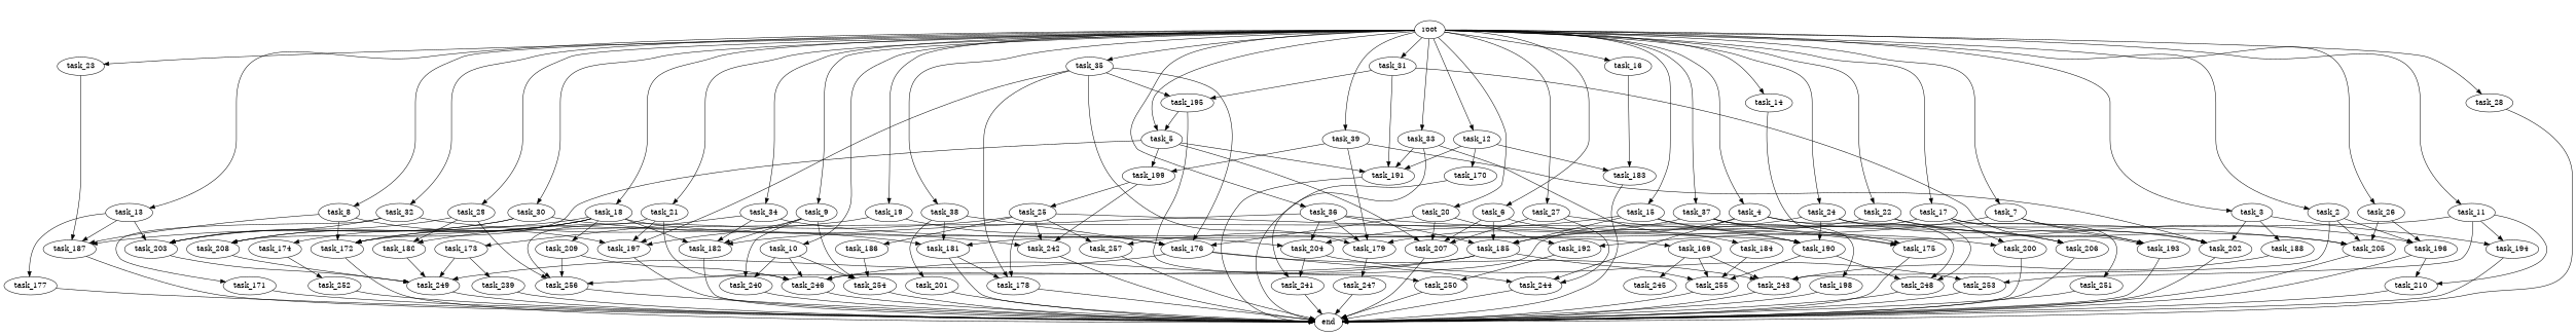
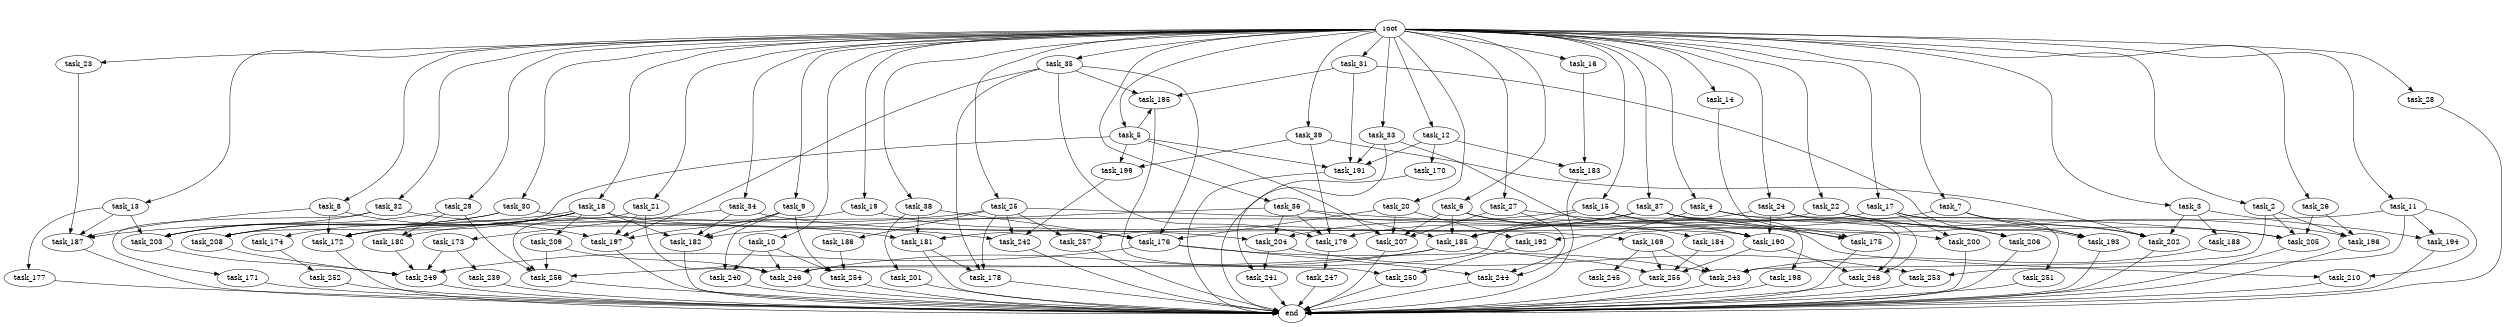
  digraph {
    task_208
    task_249
    end
    task_9
    task_182
    task_240
    task_197
    task_254
    task_191
    task_247
    task_27
    task_207
    task_175
    task_244
    task_251
    task_4
    task_206
    task_248
    task_2
    task_243
    task_196
    task_205
    task_13
    task_177
    task_187
    task_203
    task_256
    task_186
    task_6
    task_185
    task_210
    task_184
    task_246
    task_255
    task_32
    task_181
    task_171
    task_178
    task_20
    task_192
    task_176
    task_250
    task_188
    task_33
    task_190
    task_241
    task_183
    task_31
    task_195
    task_193
    task_14
    task_36
    task_179
    task_204
    task_253
    task_16
    task_198
    task_170
    task_15
    task_200
    task_10
    task_29
    task_180
    task_199
    task_242
    task_209
    task_172
    task_25
    task_257
    task_201
    task_30
    task_169
    task_245
    task_19
    task_18
    task_174
    task_252
    task_12
    task_173
    task_239
    task_202
    task_21
    task_37
    task_23
    root
    task_5
    task_11
    task_3
    task_39
    task_22
    task_28
    task_7
    task_34
    task_17
    task_26
    task_35
    task_38
    task_24
    task_8
    task_194
    task_208 -> task_249
    task_249 -> end
    task_9 -> task_182
    task_9 -> task_240
    task_9 -> task_197
    task_9 -> task_254
    task_182 -> end
    task_240 -> end
    task_197 -> end
    task_254 -> end
    task_191 -> end
    task_247 -> end
    task_27 -> task_207
    task_27 -> task_175
    task_27 -> task_244
    task_207 -> end
    task_175 -> end
    task_244 -> end
    task_251 -> end
    task_4 -> task_244
    task_4 -> task_206
    task_4 -> task_248
    task_206 -> end
    task_248 -> end
    task_2 -> task_243
    task_2 -> task_196
    task_2 -> task_205
    task_243 -> end
    task_196 -> end
    task_205 -> end
    task_13 -> task_177
    task_13 -> task_187
    task_13 -> task_203
    task_177 -> end
    task_187 -> end
    task_203 -> task_249
    task_256 -> end
    task_186 -> task_254
    task_6 -> task_207
    task_6 -> task_185
-   task_196 -> task_210
+   task_6 -> task_210
    task_6 -> task_184
    task_185 -> task_256
    task_185 -> task_246
    task_185 -> task_255
    task_210 -> end
    task_184 -> task_255
    task_246 -> end
    task_255 -> end
    task_32 -> task_203
    task_32 -> task_181
    task_32 -> task_171
    task_181 -> end
    task_181 -> task_178
    task_171 -> end
    task_178 -> end
    task_20 -> task_207
    task_20 -> task_192
    task_20 -> task_176
    task_192 -> task_250
    task_176 -> task_249
    task_176 -> task_244
    task_176 -> task_243
    task_250 -> end
    task_188 -> task_243
    task_33 -> task_191
    task_33 -> task_190
    task_33 -> task_241
    task_190 -> task_248
    task_190 -> task_255
    task_241 -> end
    task_183 -> end
    task_31 -> task_191
    task_31 -> task_195
    task_31 -> task_193
    task_195 -> task_250
    task_193 -> end
    task_14 -> task_175
    task_36 -> task_182
    task_36 -> task_205
    task_36 -> task_185
    task_36 -> task_179
    task_36 -> task_204
    task_179 -> task_247
    task_204 -> task_241
    task_204 -> task_253
    task_253 -> end
    task_16 -> task_183
    task_198 -> end
    task_170 -> end
    task_15 -> task_185
    task_15 -> task_190
    task_15 -> task_204
    task_15 -> task_200
    task_200 -> end
    task_10 -> task_240
    task_10 -> task_254
    task_10 -> task_246
    task_29 -> task_203
    task_29 -> task_256
    task_29 -> task_180
    task_180 -> task_249
    task_199 -> task_242
    task_242 -> end
    task_209 -> task_256
    task_209 -> task_246
    task_172 -> end
    task_25 -> task_186
    task_25 -> task_178
    task_25 -> task_190
    task_25 -> task_180
    task_25 -> task_242
    task_25 -> task_257
    task_257 -> end
    task_201 -> end
    task_30 -> task_208
    task_30 -> task_203
    task_30 -> task_242
    task_169 -> task_243
    task_169 -> task_255
    task_169 -> task_245
    task_19 -> task_176
    task_19 -> task_172
    task_18 -> task_208
    task_18 -> task_182
    task_18 -> task_187
    task_18 -> task_204
    task_18 -> task_209
    task_18 -> task_172
    task_18 -> task_174
    task_174 -> task_252
    task_252 -> end
    task_12 -> task_191
    task_12 -> task_183
    task_12 -> task_170
    task_173 -> task_249
    task_173 -> task_239
    task_239 -> end
    task_202 -> end
    task_21 -> task_197
    task_21 -> task_256
    task_21 -> task_246
    task_37 -> task_175
    task_37 -> task_196
-   task_4 -> task_179
+   task_37 -> task_179
    task_37 -> task_198
    task_37 -> task_257
    task_23 -> task_187
    root -> task_9
    root -> task_27
    root -> task_4
    root -> task_2
    root -> task_13
    root -> task_6
    root -> task_32
    root -> task_20
    root -> task_33
    root -> task_31
    root -> task_14
    root -> task_36
    root -> task_16
    root -> task_15
    root -> task_10
    root -> task_29
-   task_199 -> task_25
+   root -> task_25
    root -> task_30
    root -> task_19
    root -> task_18
    root -> task_12
    root -> task_21
    root -> task_37
    root -> task_23
    root -> task_5
    root -> task_11
    root -> task_3
    root -> task_39
    root -> task_22
    root -> task_28
    root -> task_7
    root -> task_34
    root -> task_17
    root -> task_26
    root -> task_35
    root -> task_38
    root -> task_24
    root -> task_8
    task_5 -> task_208
    task_5 -> task_191
    task_5 -> task_207
-   task_195 -> task_5
+   task_5 -> task_195
    task_5 -> task_199
    task_11 -> task_210
    task_11 -> task_253
    task_11 -> task_172
    task_11 -> task_194
    task_3 -> task_188
    task_3 -> task_202
    task_3 -> task_194
    task_39 -> task_179
    task_39 -> task_199
    task_39 -> task_202
    task_22 -> task_206
    task_22 -> task_205
    task_22 -> task_181
    task_28 -> end
    task_7 -> task_192
    task_7 -> task_193
    task_7 -> task_202
    task_34 -> task_182
    task_34 -> task_169
    task_34 -> task_173
    task_17 -> task_251
    task_17 -> task_246
    task_17 -> task_193
    task_17 -> task_200
    task_26 -> task_196
    task_26 -> task_205
    task_35 -> task_197
    task_35 -> task_178
    task_35 -> task_176
    task_35 -> task_195
    task_35 -> task_179
    task_38 -> task_181
    task_38 -> task_176
    task_38 -> task_201
    task_24 -> task_248
    task_24 -> task_185
    task_24 -> task_190
    task_24 -> task_202
    task_8 -> task_197
    task_8 -> task_187
    task_8 -> task_172
    task_194 -> end
  }
